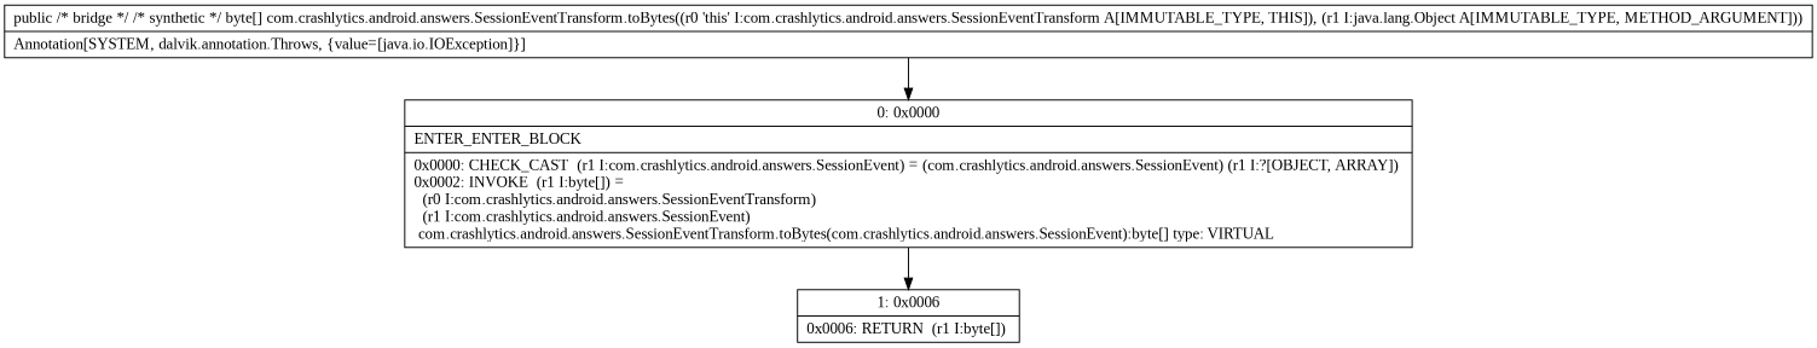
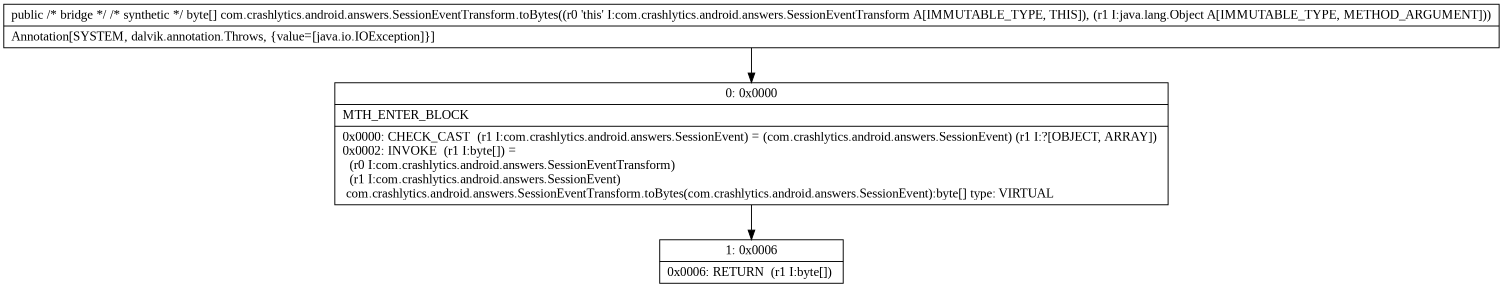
  digraph {
    fontname="Liberation Serif"
    node [shape=record fontname="Liberation Serif"]
    edge [fontname="Liberation Serif"]
-   n1 [label="{0\:\ 0x0000|ENTER_ENTER_BLOCK\l|0x0000: CHECK_CAST  (r1 I:com.crashlytics.android.answers.SessionEvent) = (com.crashlytics.android.answers.SessionEvent) (r1 I:?[OBJECT, ARRAY]) \l0x0002: INVOKE  (r1 I:byte[]) = \l  (r0 I:com.crashlytics.android.answers.SessionEventTransform)\l  (r1 I:com.crashlytics.android.answers.SessionEvent)\l com.crashlytics.android.answers.SessionEventTransform.toBytes(com.crashlytics.android.answers.SessionEvent):byte[] type: VIRTUAL \l}"]
+   n1 [label="{0\:\ 0x0000|MTH_ENTER_BLOCK\l|0x0000: CHECK_CAST  (r1 I:com.crashlytics.android.answers.SessionEvent) = (com.crashlytics.android.answers.SessionEvent) (r1 I:?[OBJECT, ARRAY]) \l0x0002: INVOKE  (r1 I:byte[]) = \l  (r0 I:com.crashlytics.android.answers.SessionEventTransform)\l  (r1 I:com.crashlytics.android.answers.SessionEvent)\l com.crashlytics.android.answers.SessionEventTransform.toBytes(com.crashlytics.android.answers.SessionEvent):byte[] type: VIRTUAL \l}"]
    n2 [label="{1\:\ 0x0006|0x0006: RETURN  (r1 I:byte[]) \l}"]
    n3 [label="{public \/* bridge *\/ \/* synthetic *\/ byte[] com.crashlytics.android.answers.SessionEventTransform.toBytes((r0 'this' I:com.crashlytics.android.answers.SessionEventTransform A[IMMUTABLE_TYPE, THIS]), (r1 I:java.lang.Object A[IMMUTABLE_TYPE, METHOD_ARGUMENT]))  | Annotation[SYSTEM, dalvik.annotation.Throws, \{value=[java.io.IOException]\}]\l}"]
    n1 -> n2
    n3 -> n1
  }
